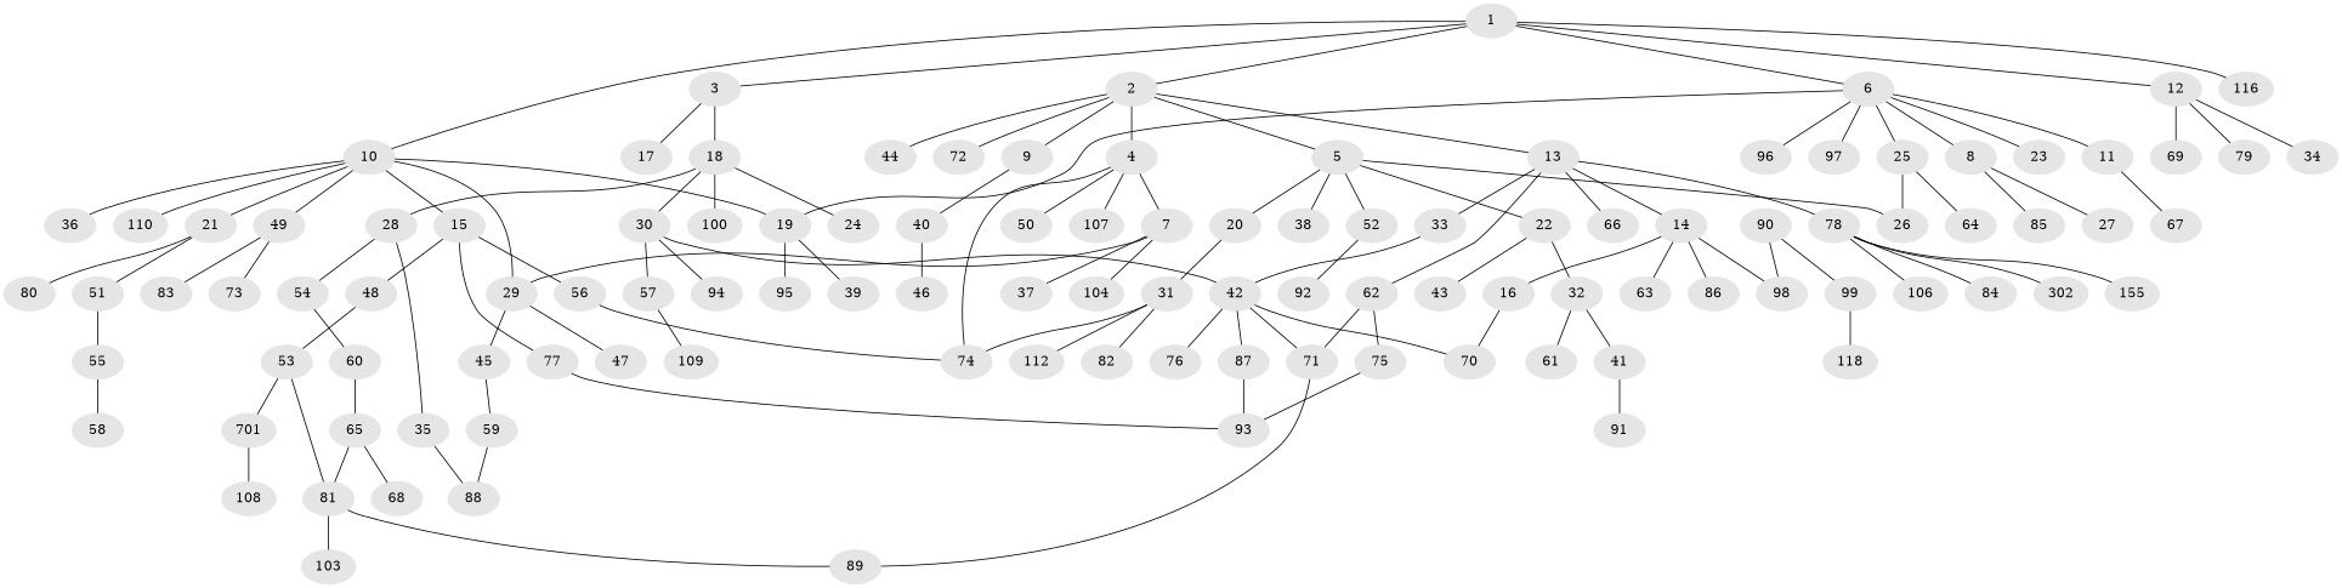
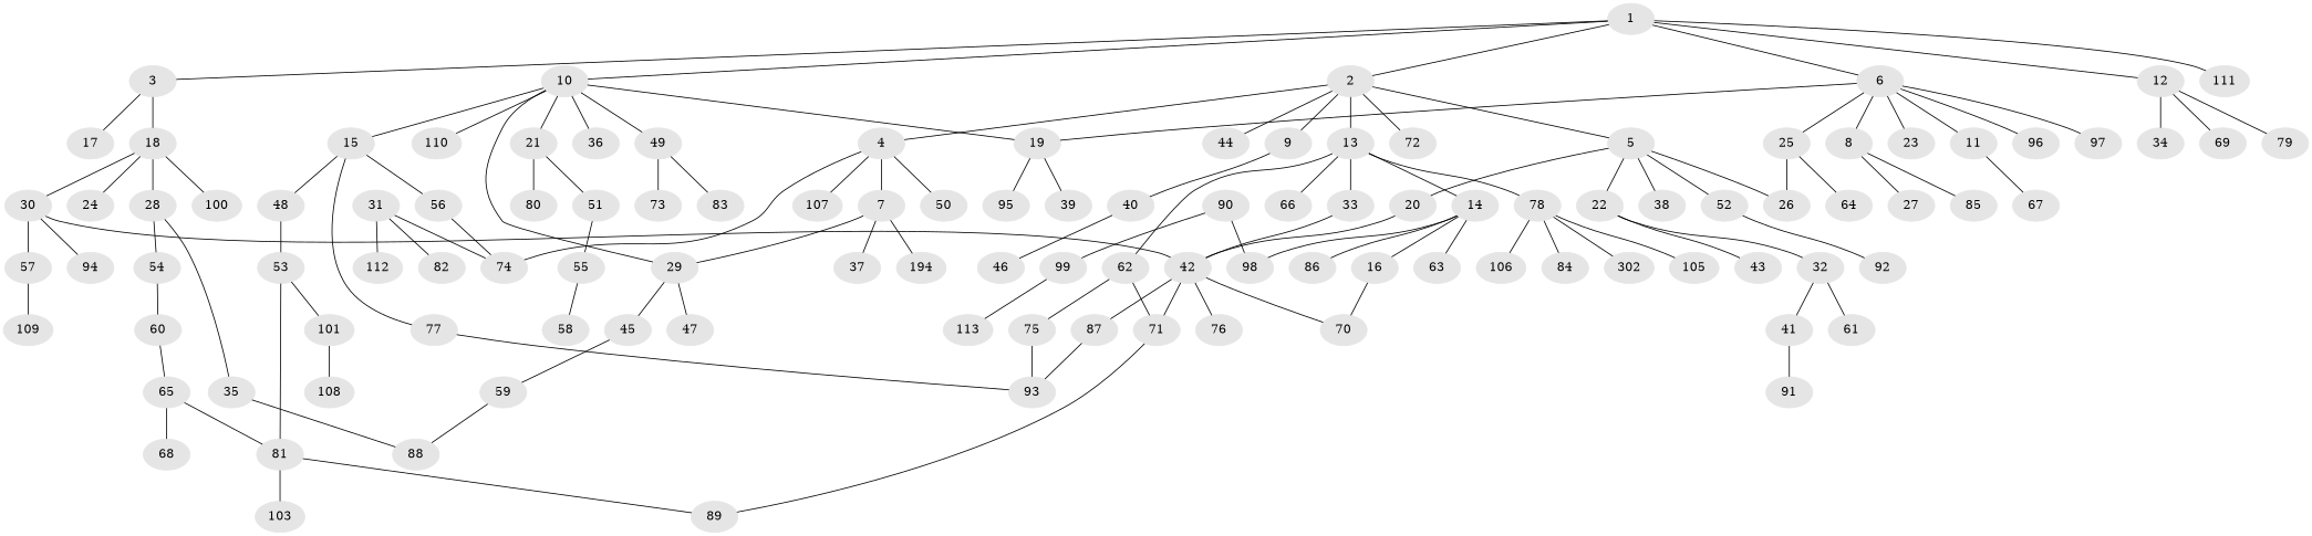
  graph {
    node [color=gray90 style=filled]
    1
    2
    3
    6
    10
    12
-   111 [label=116]
+   111
    4
    5
    9
    13
    44
    72
    17
    18
    8
    11
    19
    23
    25
    96
    97
    29
    15
    21
    36
    49
    110
    34
    69
    79
    7
    50
    74
    107
    20
    22
    26
    38
    52
    40
    14
    33
    62
    66
    78
    100
    24
    28
    30
    37
-   104
+   104 [label=194]
    31
    32
    43
    92
    27
    85
    67
    39
    95
    64
    45
    47
    90
    98
    99
    46
    48
    56
    77
    51
    80
    73
    83
    16
    63
    86
    42
    75
    71
    84
    n83 [label=302]
-   105 [label=155]
+   105
    106
    70
    53
    93
    35
    54
    57
    94
    82
    112
    55
    41
    61
    88
    60
    59
    76
    87
    109
    91
    89
    81
-   101 [label=701]
+   101
    58
    103
    108
    65
    68
-   113 [label=118]
+   113
    1 -- 2
    1 -- 3
    1 -- 6
    1 -- 10
    1 -- 12
    1 -- 111
    2 -- 4
    2 -- 5
    2 -- 9
    2 -- 13
    2 -- 44
    2 -- 72
    3 -- 17
    3 -- 18
    6 -- 8
    6 -- 11
    6 -- 19
    6 -- 23
    6 -- 25
    6 -- 96
    6 -- 97
    10 -- 19
    10 -- 29
    10 -- 15
    10 -- 21
    10 -- 36
    10 -- 49
    10 -- 110
    12 -- 34
    12 -- 69
    12 -- 79
    4 -- 7
    4 -- 50
    4 -- 74
    4 -- 107
    5 -- 20
    5 -- 22
    5 -- 26
    5 -- 38
    5 -- 52
    9 -- 40
    13 -- 14
    13 -- 33
    13 -- 62
    13 -- 66
    13 -- 78
    18 -- 100
    18 -- 24
    18 -- 28
    18 -- 30
    8 -- 27
    8 -- 85
    11 -- 67
    19 -- 39
    19 -- 95
    25 -- 26
    25 -- 64
    29 -- 45
    29 -- 47
    15 -- 48
    15 -- 56
    15 -- 77
    21 -- 51
    21 -- 80
    49 -- 73
    49 -- 83
    7 -- 29
    7 -- 37
    7 -- 104
-   20 -- 31
+   20 -- 42
    22 -- 32
    22 -- 43
    52 -- 92
    40 -- 46
    14 -- 98
    14 -- 16
    14 -- 63
    14 -- 86
    33 -- 42
    62 -- 75
    62 -- 71
    78 -- 84
    78 -- n83
    78 -- 105
    78 -- 106
    28 -- 35
    28 -- 54
    30 -- 42
    30 -- 57
    30 -- 94
    31 -- 74
    31 -- 82
    31 -- 112
    32 -- 41
    32 -- 61
    45 -- 59
    90 -- 98
    90 -- 99
    99 -- 113
    48 -- 53
    56 -- 74
    77 -- 93
    51 -- 55
    16 -- 70
    42 -- 71
    42 -- 70
    42 -- 76
    42 -- 87
    75 -- 93
    71 -- 89
    53 -- 81
    53 -- 101
    35 -- 88
    54 -- 60
    57 -- 109
    55 -- 58
    41 -- 91
    60 -- 65
    59 -- 88
    87 -- 93
    81 -- 89
    81 -- 103
    101 -- 108
    65 -- 81
    65 -- 68
  }
